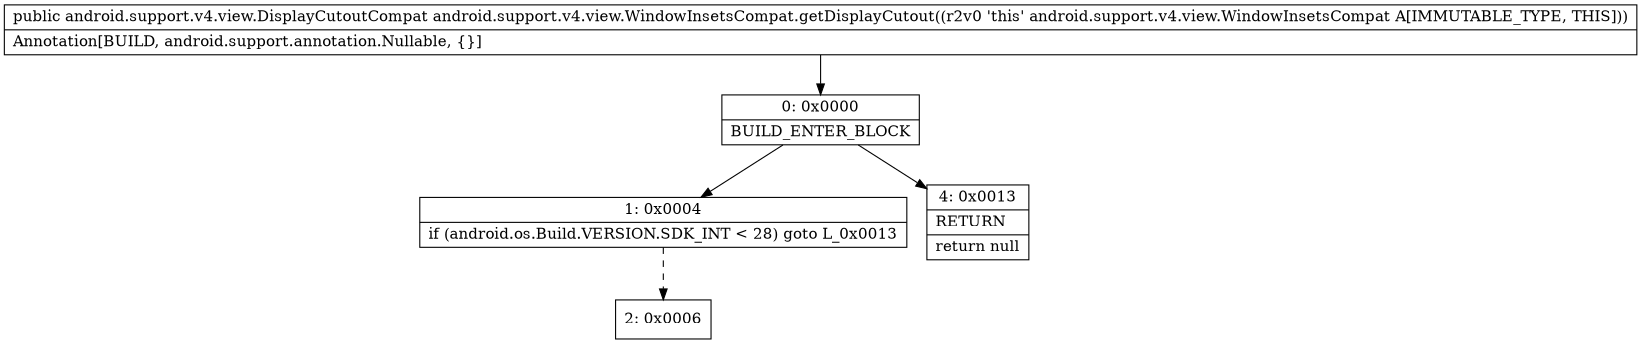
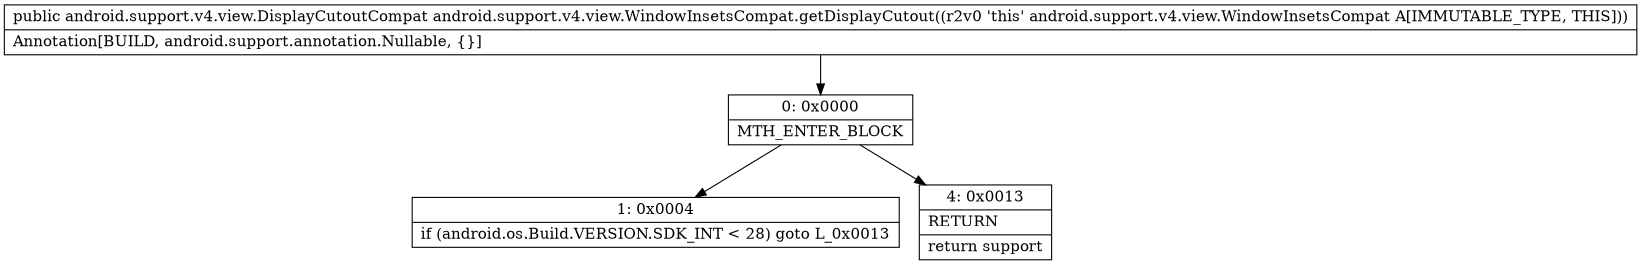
  digraph {
    node [shape=record]
-   n1 [label="{0\:\ 0x0000|BUILD_ENTER_BLOCK\l}"]
+   n1 [label="{0\:\ 0x0000|MTH_ENTER_BLOCK\l}"]
    n2 [label="{1\:\ 0x0004|if (android.os.Build.VERSION.SDK_INT \< 28) goto L_0x0013\l}"]
-   n3 [label="{4\:\ 0x0013|RETURN\l|return null\l}"]
-   n4 [label="{2\:\ 0x0006}"]
+   n3 [label="{4\:\ 0x0013|RETURN\l|return support\l}"]
    n5 [label="{public android.support.v4.view.DisplayCutoutCompat android.support.v4.view.WindowInsetsCompat.getDisplayCutout((r2v0 'this' android.support.v4.view.WindowInsetsCompat A[IMMUTABLE_TYPE, THIS]))  | Annotation[BUILD, android.support.annotation.Nullable, \{\}]\l}"]
    n1 -> n2
    n1 -> n3
-   n2 -> n4 [style=dashed]
    n5 -> n1
  }
